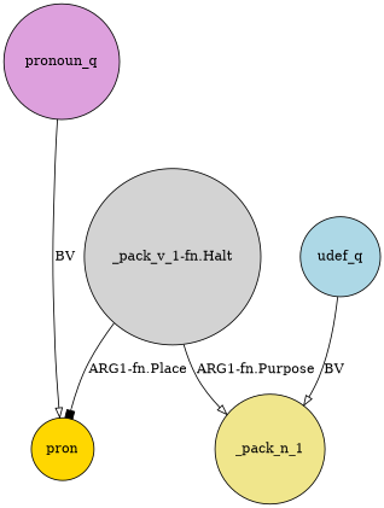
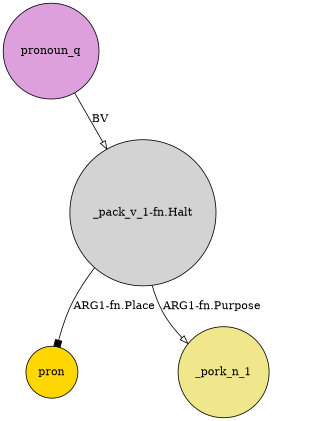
  digraph {
    node [shape=circle style=filled]
    edge [arrowhead=onormal]
    pronoun_q [fillcolor=plum]
    pron [fillcolor=gold]
    "_pack_v_1-fn.Halt" [fillcolor=lightgrey]
-   _pork_n_1 [fillcolor=khaki label=_pack_n_1]
-   udef_q [fillcolor=lightblue]
-   pronoun_q -> pron [label=BV]
+   _pork_n_1 [fillcolor=khaki]
+   pronoun_q -> "_pack_v_1-fn.Halt" [label=BV]
    "_pack_v_1-fn.Halt" -> pron [arrowhead=box label="ARG1-fn.Place"]
    "_pack_v_1-fn.Halt" -> _pork_n_1 [label="ARG1-fn.Purpose"]
-   udef_q -> _pork_n_1 [label=BV]
  }
